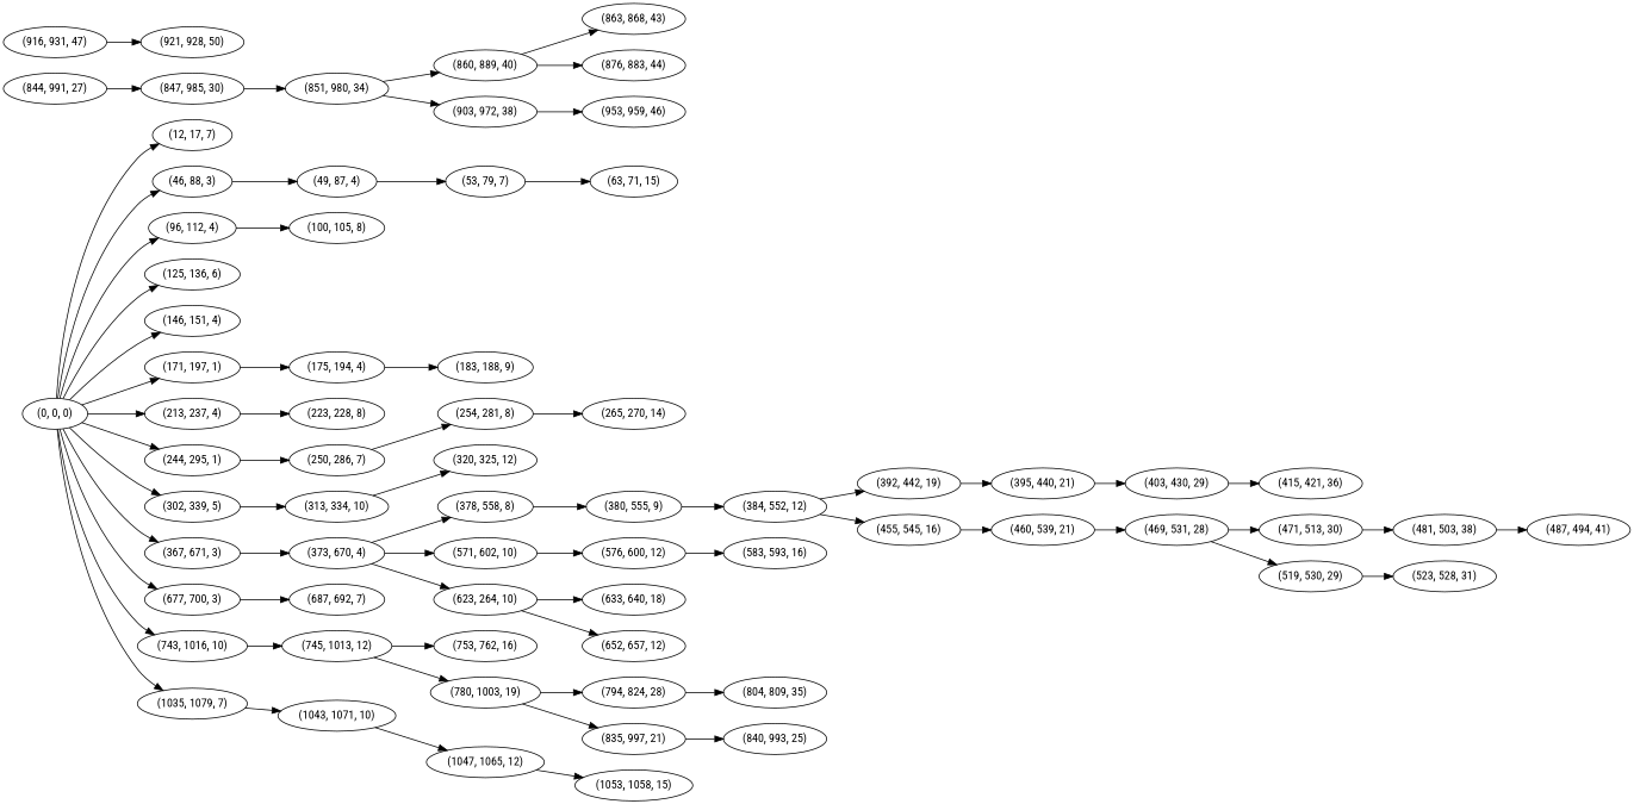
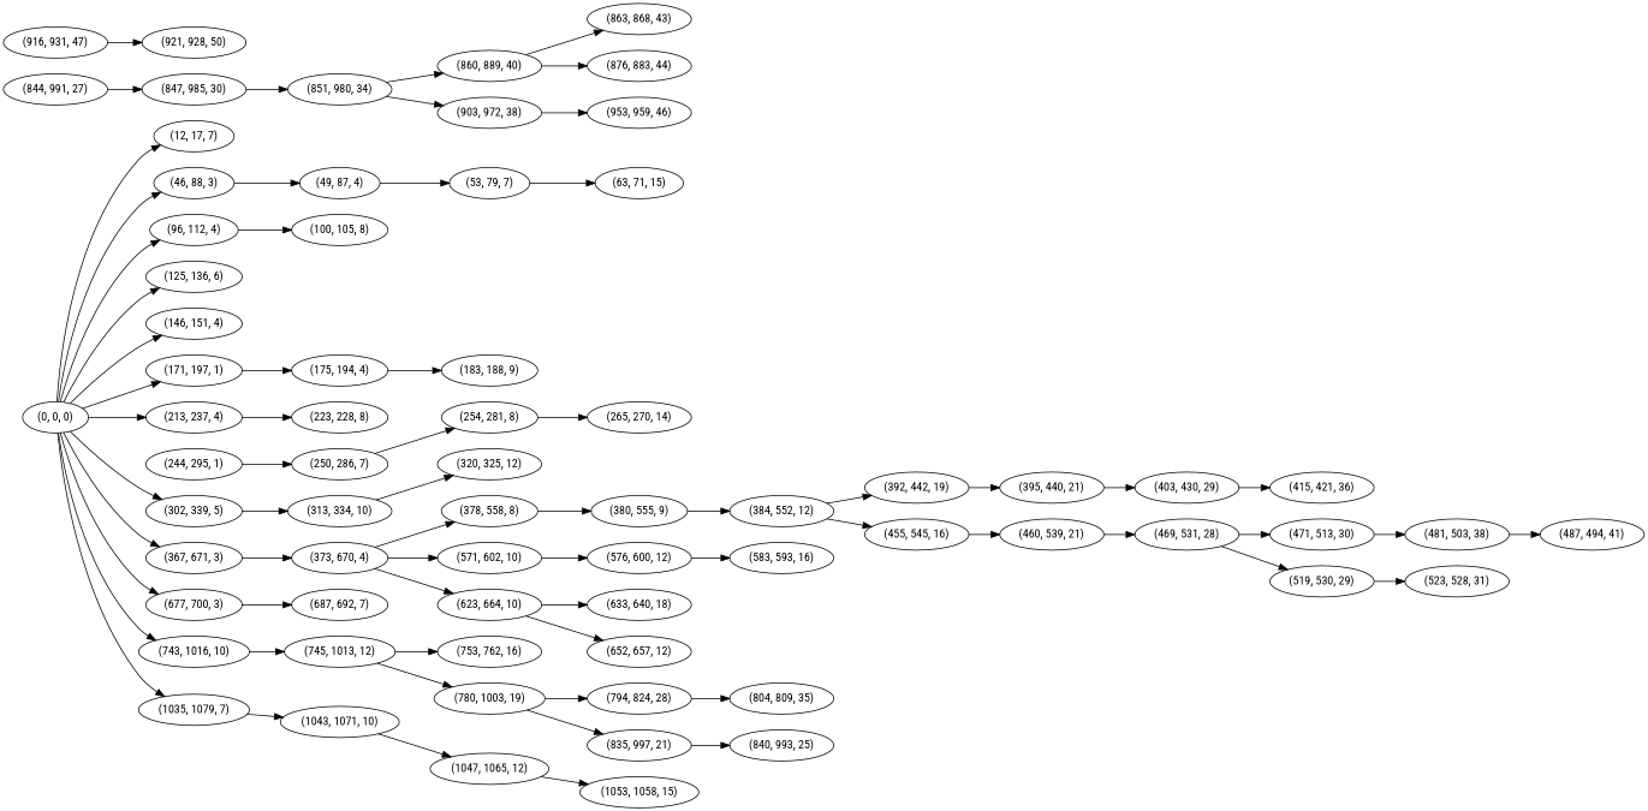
  digraph {
    fontname="Roboto Condensed"
    rankdir=LR
    node [fontname="Roboto Condensed"]
    edge [fontname="Roboto Condensed"]
    "(0, 0, 0)"
    "(12, 17, 7)"
    "(46, 88, 3)"
    "(96, 112, 4)"
    "(125, 136, 6)"
    "(146, 151, 4)"
    "(171, 197, 1)"
    "(213, 237, 4)"
    "(244, 295, 1)"
    "(302, 339, 5)"
    "(367, 671, 3)"
    "(677, 700, 3)"
    "(743, 1016, 10)"
    "(1035, 1079, 7)"
    "(49, 87, 4)"
    "(100, 105, 8)"
    "(175, 194, 4)"
    "(223, 228, 8)"
    "(250, 286, 7)"
    "(313, 334, 10)"
    "(373, 670, 4)"
    "(687, 692, 7)"
    "(745, 1013, 12)"
    "(1043, 1071, 10)"
    "(53, 79, 7)"
    "(63, 71, 15)"
    "(183, 188, 9)"
    "(254, 281, 8)"
    "(265, 270, 14)"
    "(320, 325, 12)"
    "(378, 558, 8)"
    "(571, 602, 10)"
-   "(623, 664, 10)" [label="(623, 264, 10)"]
+   "(623, 664, 10)"
    "(380, 555, 9)"
    "(576, 600, 12)"
    "(633, 640, 18)"
    "(652, 657, 12)"
    "(384, 552, 12)"
    "(392, 442, 19)"
    "(455, 545, 16)"
    "(395, 440, 21)"
    "(460, 539, 21)"
    "(403, 430, 29)"
    "(415, 421, 36)"
    "(469, 531, 28)"
    "(471, 513, 30)"
    "(519, 530, 29)"
    "(481, 503, 38)"
    "(523, 528, 31)"
    "(487, 494, 41)"
    "(583, 593, 16)"
    "(753, 762, 16)"
    "(780, 1003, 19)"
    "(794, 824, 28)"
    "(835, 997, 21)"
    "(804, 809, 35)"
    "(840, 993, 25)"
    "(844, 991, 27)"
    "(847, 985, 30)"
    "(851, 980, 34)"
    "(860, 889, 40)"
    "(903, 972, 38)"
    "(863, 868, 43)"
    "(876, 883, 44)"
    "(953, 959, 46)"
    "(916, 931, 47)"
    "(921, 928, 50)"
    "(1047, 1065, 12)"
    "(1053, 1058, 15)"
    "(0, 0, 0)" -> "(12, 17, 7)"
    "(0, 0, 0)" -> "(46, 88, 3)"
    "(0, 0, 0)" -> "(96, 112, 4)"
    "(0, 0, 0)" -> "(125, 136, 6)"
    "(0, 0, 0)" -> "(146, 151, 4)"
    "(0, 0, 0)" -> "(171, 197, 1)"
    "(0, 0, 0)" -> "(213, 237, 4)"
-   "(0, 0, 0)" -> "(244, 295, 1)"
    "(0, 0, 0)" -> "(302, 339, 5)"
    "(0, 0, 0)" -> "(367, 671, 3)"
    "(0, 0, 0)" -> "(677, 700, 3)"
    "(0, 0, 0)" -> "(743, 1016, 10)"
    "(0, 0, 0)" -> "(1035, 1079, 7)"
    "(46, 88, 3)" -> "(49, 87, 4)"
    "(96, 112, 4)" -> "(100, 105, 8)"
    "(171, 197, 1)" -> "(175, 194, 4)"
    "(213, 237, 4)" -> "(223, 228, 8)"
    "(244, 295, 1)" -> "(250, 286, 7)"
    "(302, 339, 5)" -> "(313, 334, 10)"
    "(367, 671, 3)" -> "(373, 670, 4)"
    "(677, 700, 3)" -> "(687, 692, 7)"
    "(743, 1016, 10)" -> "(745, 1013, 12)"
    "(1035, 1079, 7)" -> "(1043, 1071, 10)"
    "(49, 87, 4)" -> "(53, 79, 7)"
    "(175, 194, 4)" -> "(183, 188, 9)"
    "(250, 286, 7)" -> "(254, 281, 8)"
    "(313, 334, 10)" -> "(320, 325, 12)"
    "(373, 670, 4)" -> "(378, 558, 8)"
    "(373, 670, 4)" -> "(571, 602, 10)"
    "(373, 670, 4)" -> "(623, 664, 10)"
    "(745, 1013, 12)" -> "(753, 762, 16)"
    "(745, 1013, 12)" -> "(780, 1003, 19)"
    "(1043, 1071, 10)" -> "(1047, 1065, 12)"
    "(53, 79, 7)" -> "(63, 71, 15)"
    "(254, 281, 8)" -> "(265, 270, 14)"
    "(378, 558, 8)" -> "(380, 555, 9)"
    "(571, 602, 10)" -> "(576, 600, 12)"
    "(623, 664, 10)" -> "(633, 640, 18)"
    "(623, 664, 10)" -> "(652, 657, 12)"
    "(380, 555, 9)" -> "(384, 552, 12)"
    "(576, 600, 12)" -> "(583, 593, 16)"
    "(384, 552, 12)" -> "(392, 442, 19)"
    "(384, 552, 12)" -> "(455, 545, 16)"
    "(392, 442, 19)" -> "(395, 440, 21)"
    "(455, 545, 16)" -> "(460, 539, 21)"
    "(395, 440, 21)" -> "(403, 430, 29)"
    "(460, 539, 21)" -> "(469, 531, 28)"
    "(403, 430, 29)" -> "(415, 421, 36)"
    "(469, 531, 28)" -> "(471, 513, 30)"
    "(469, 531, 28)" -> "(519, 530, 29)"
    "(471, 513, 30)" -> "(481, 503, 38)"
    "(519, 530, 29)" -> "(523, 528, 31)"
    "(481, 503, 38)" -> "(487, 494, 41)"
    "(780, 1003, 19)" -> "(794, 824, 28)"
    "(780, 1003, 19)" -> "(835, 997, 21)"
    "(794, 824, 28)" -> "(804, 809, 35)"
    "(835, 997, 21)" -> "(840, 993, 25)"
    "(844, 991, 27)" -> "(847, 985, 30)"
    "(847, 985, 30)" -> "(851, 980, 34)"
    "(851, 980, 34)" -> "(860, 889, 40)"
    "(851, 980, 34)" -> "(903, 972, 38)"
    "(860, 889, 40)" -> "(863, 868, 43)"
    "(860, 889, 40)" -> "(876, 883, 44)"
    "(903, 972, 38)" -> "(953, 959, 46)"
    "(916, 931, 47)" -> "(921, 928, 50)"
    "(1047, 1065, 12)" -> "(1053, 1058, 15)"
  }
